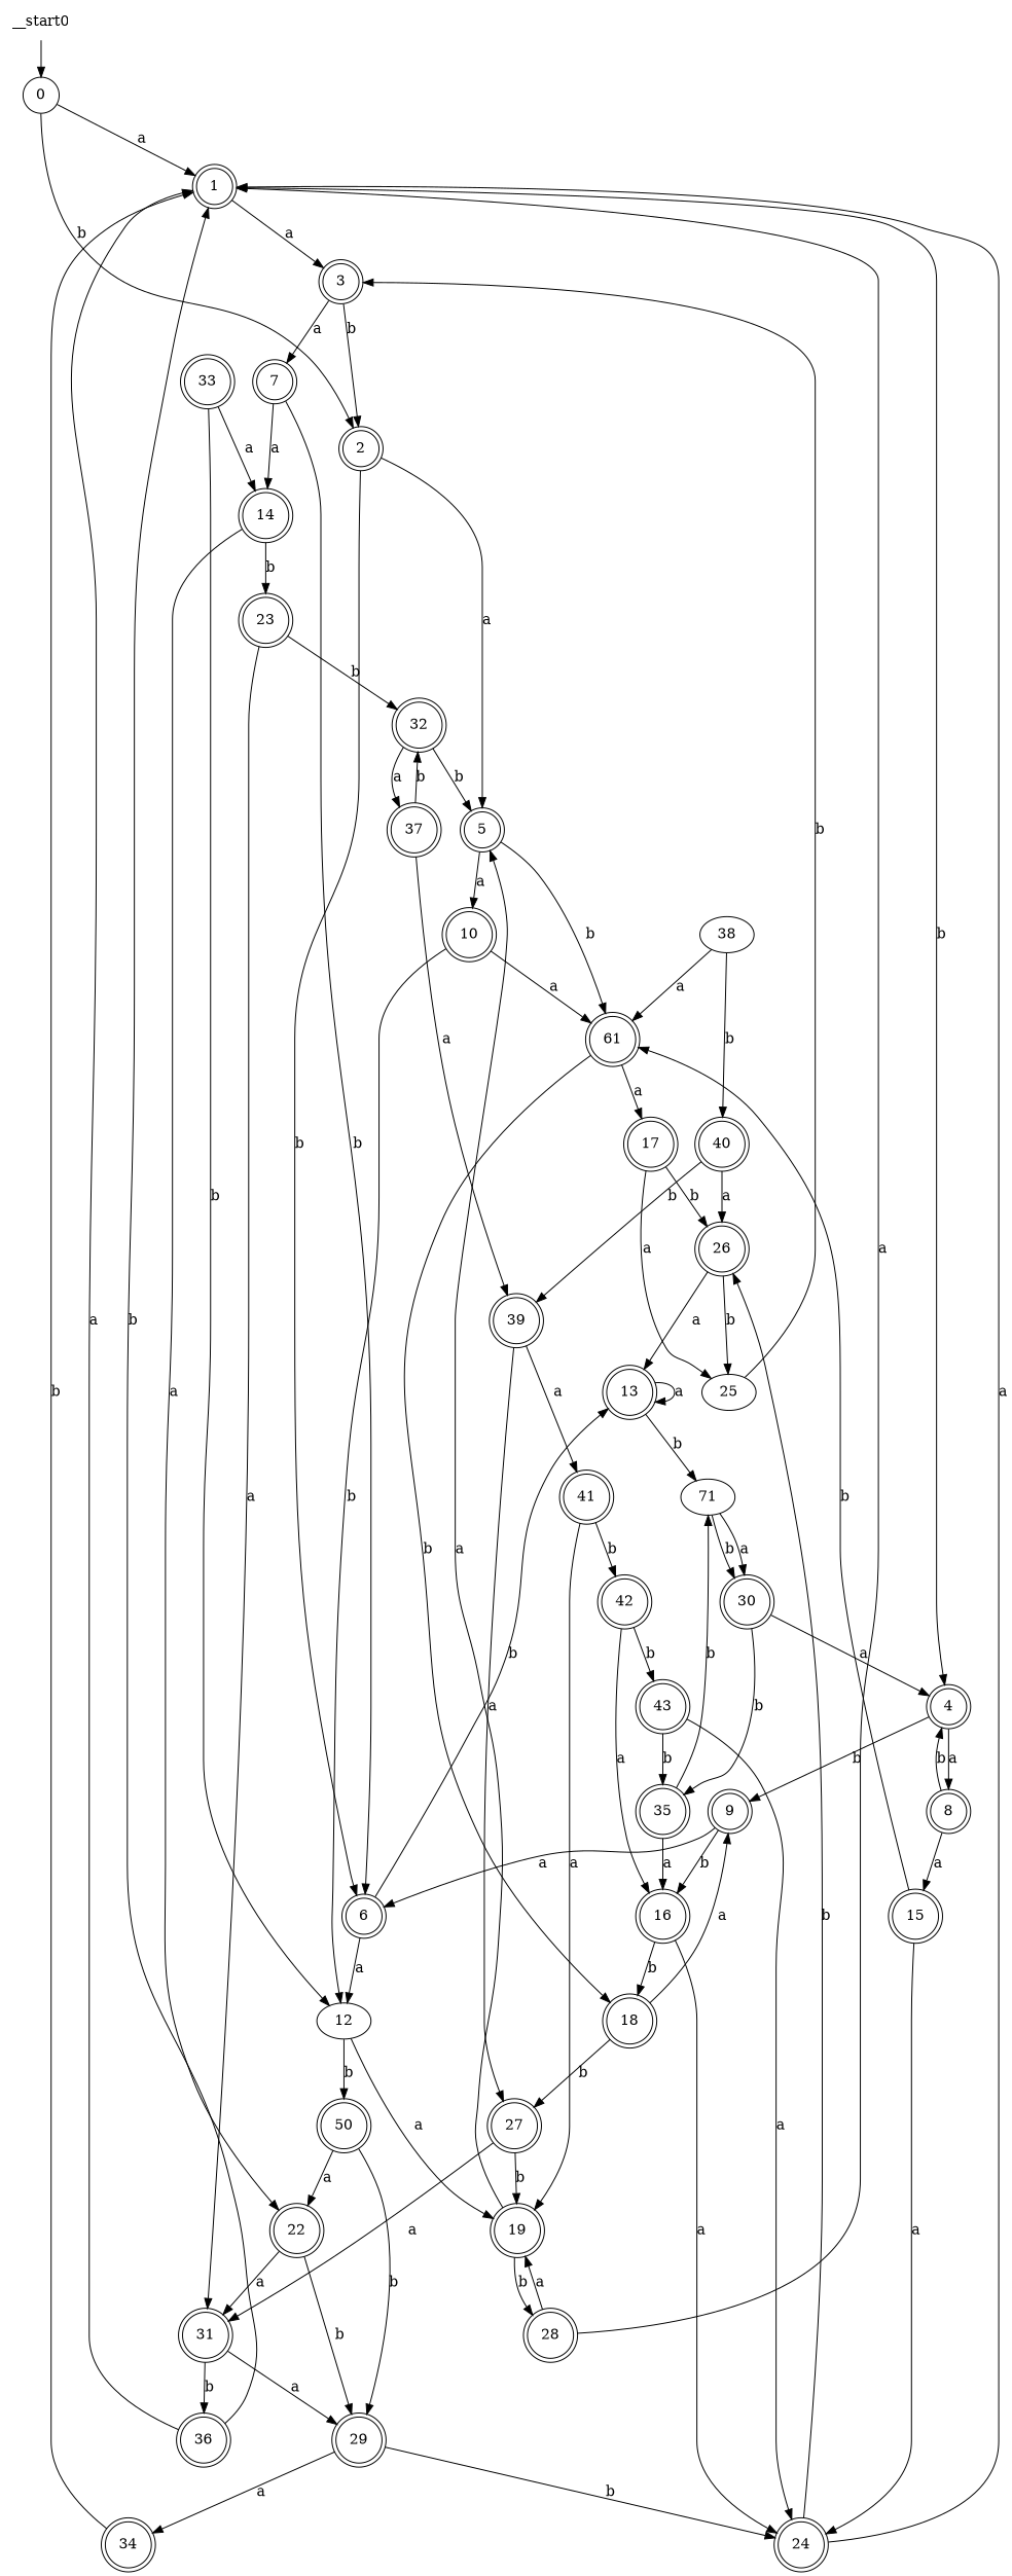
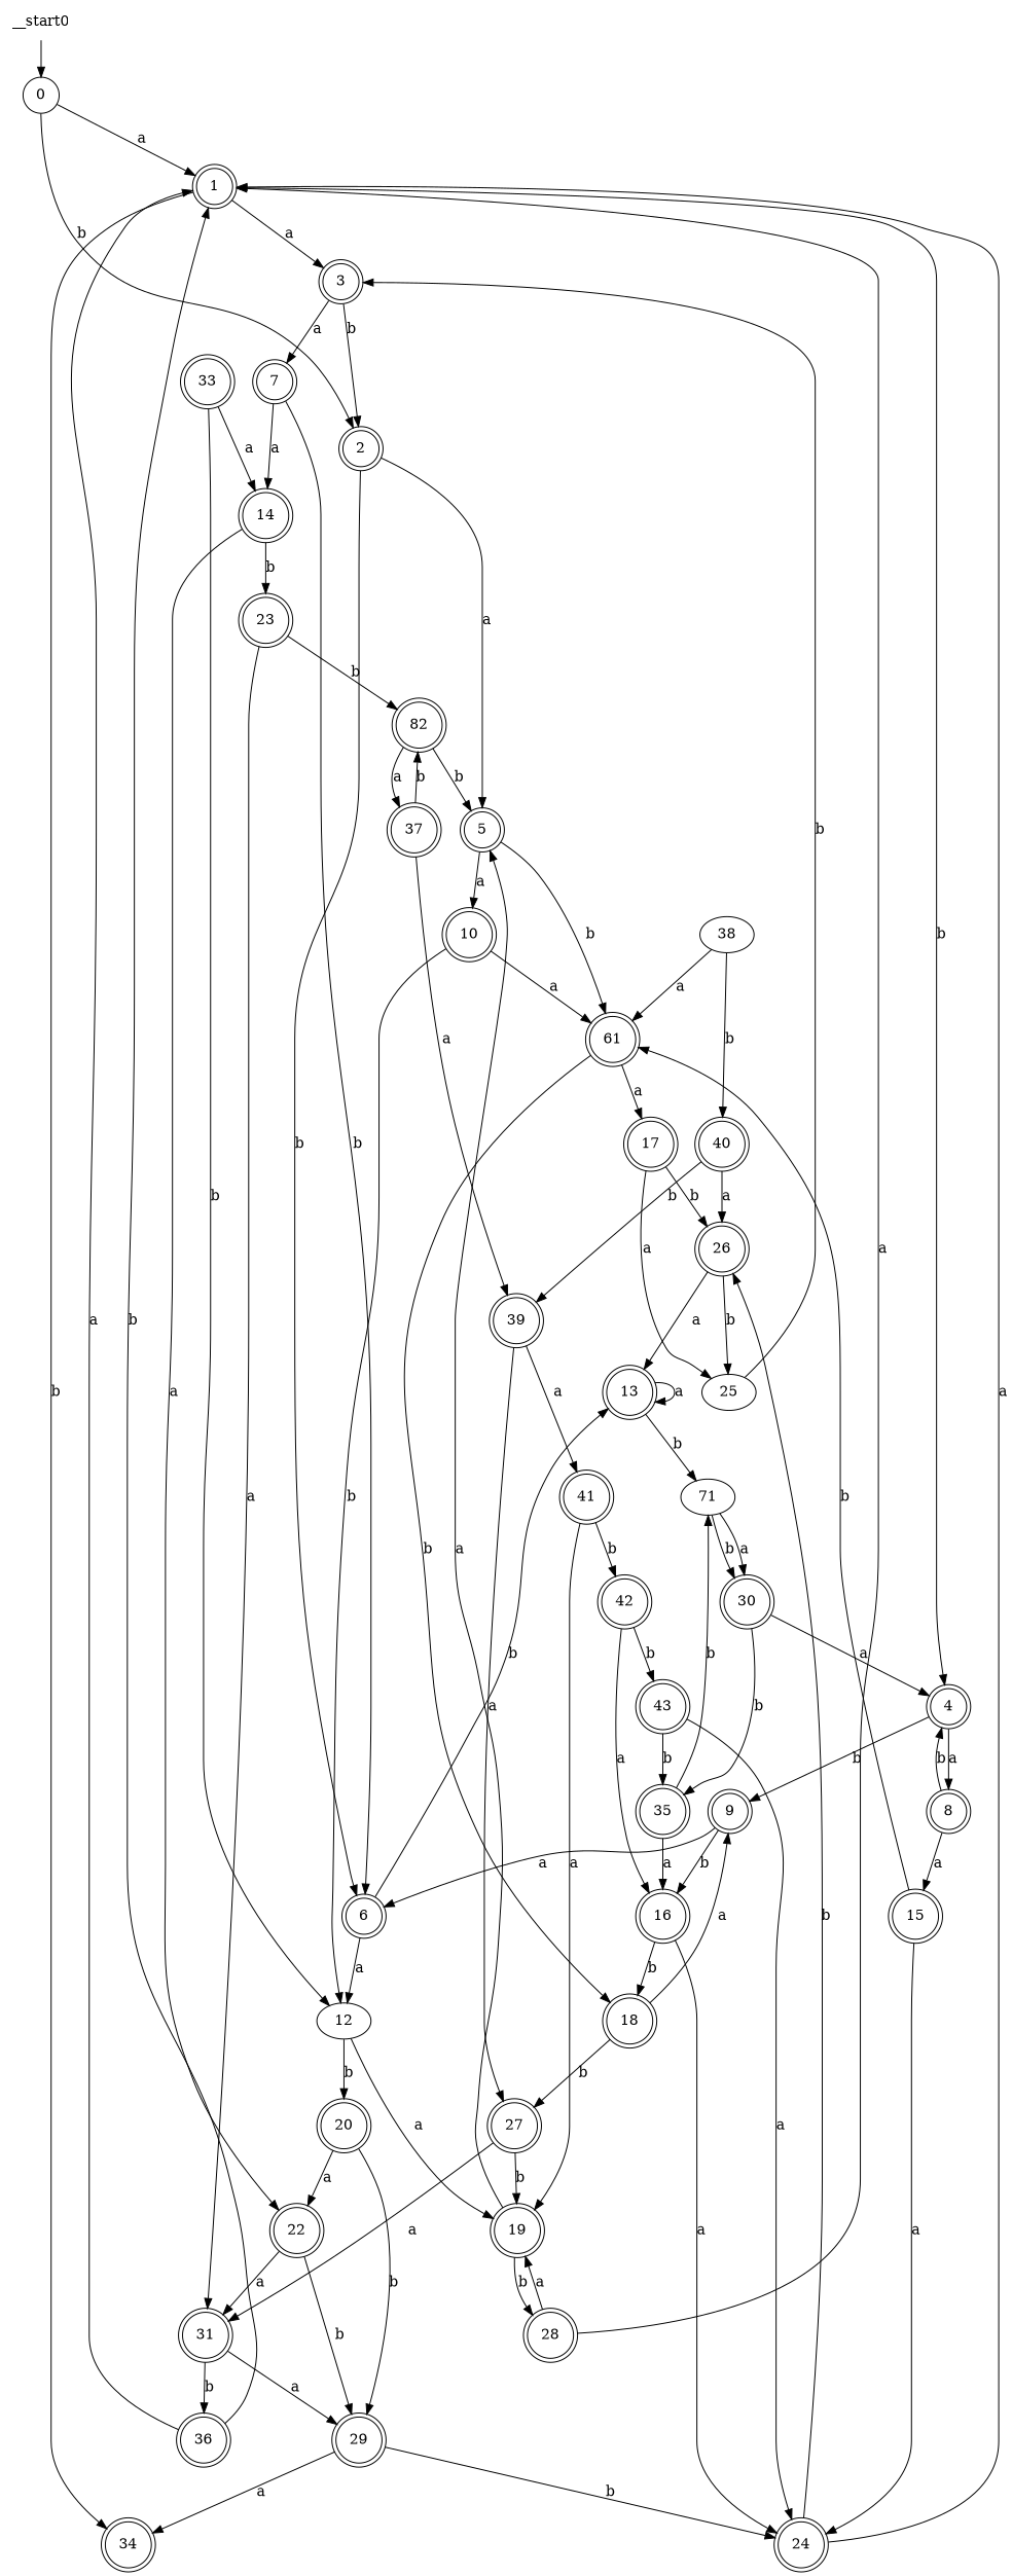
  digraph {
    node [shape=doublecircle]
    __start0 [shape=none]
    0 [shape=circle]
    1
    2
    3
    4
    5
    6
    7
    8
    9
    10
    n13 [label=61]
    12 [shape=""]
    13
    14
    15
    16
    17
    18
    19
-   20 [label=50]
+   20
    n23 [label=71 shape=""]
    22
    23
    24
    25 [shape=""]
    26
    27
    28
    29
    30
    31
-   32
+   32 [label=82]
    34
    35
    36
    37
    33
    39
    38 [shape=""]
    40
    41
    42
    43
    __start0 -> 0
    0 -> 1 [label=a]
    0 -> 2 [label=b]
    1 -> 3 [label=a]
    1 -> 4 [label=b]
    2 -> 5 [label=a]
    2 -> 6 [label=b]
    3 -> 2 [label=b]
    3 -> 7 [label=a]
    4 -> 8 [label=a]
    4 -> 9 [label=b]
    5 -> 10 [label=a]
    5 -> n13 [label=b]
    6 -> 12 [label=a]
    6 -> 13 [label=b]
    7 -> 6 [label=b]
    7 -> 14 [label=a]
    8 -> 4 [label=b]
    8 -> 15 [label=a]
    9 -> 6 [label=a]
    9 -> 16 [label=b]
    10 -> n13 [label=a]
    10 -> 12 [label=b]
    n13 -> 17 [label=a]
    n13 -> 18 [label=b]
    12 -> 19 [label=a]
    12 -> 20 [label=b]
    13 -> 13 [label=a]
    13 -> n23 [label=b]
    14 -> 22 [label=a]
    14 -> 23 [label=b]
    15 -> n13 [label=b]
    15 -> 24 [label=a]
    16 -> 18 [label=b]
    16 -> 24 [label=a]
    17 -> 25 [label=a]
    17 -> 26 [label=b]
    18 -> 9 [label=a]
    18 -> 27 [label=b]
    19 -> 5 [label=a]
    19 -> 28 [label=b]
    20 -> 22 [label=a]
    20 -> 29 [label=b]
    n23 -> 30 [label=a]
    n23 -> 30 [label=b]
    22 -> 29 [label=b]
    22 -> 31 [label=a]
    23 -> 31 [label=a]
    23 -> 32 [label=b]
    24 -> 1 [label=a]
    24 -> 26 [label=b]
    25 -> 3 [label=b]
    26 -> 13 [label=a]
    26 -> 25 [label=b]
    27 -> 19 [label=b]
    27 -> 31 [label=a]
    28 -> 1 [label=a]
    28 -> 19 [label=a]
    29 -> 24 [label=b]
    29 -> 34 [label=a]
    30 -> 4 [label=a]
    30 -> 35 [label=b]
    31 -> 29 [label=a]
    31 -> 36 [label=b]
    32 -> 5 [label=b]
    32 -> 37 [label=a]
-   34 -> 1 [label=b]
+   1 -> 34 [label=b]
    35 -> 16 [label=a]
    35 -> n23 [label=b]
    36 -> 1 [label=a]
    36 -> 1 [label=b]
    37 -> 32 [label=b]
    37 -> 39 [label=a]
    33 -> 12 [label=b]
    33 -> 14 [label=a]
    39 -> 27 [label=a]
    39 -> 41 [label=a]
    38 -> n13 [label=a]
    38 -> 40 [label=b]
    40 -> 26 [label=a]
    40 -> 39 [label=b]
    41 -> 19 [label=a]
    41 -> 42 [label=b]
    42 -> 16 [label=a]
    42 -> 43 [label=b]
    43 -> 24 [label=a]
    43 -> 35 [label=b]
  }
